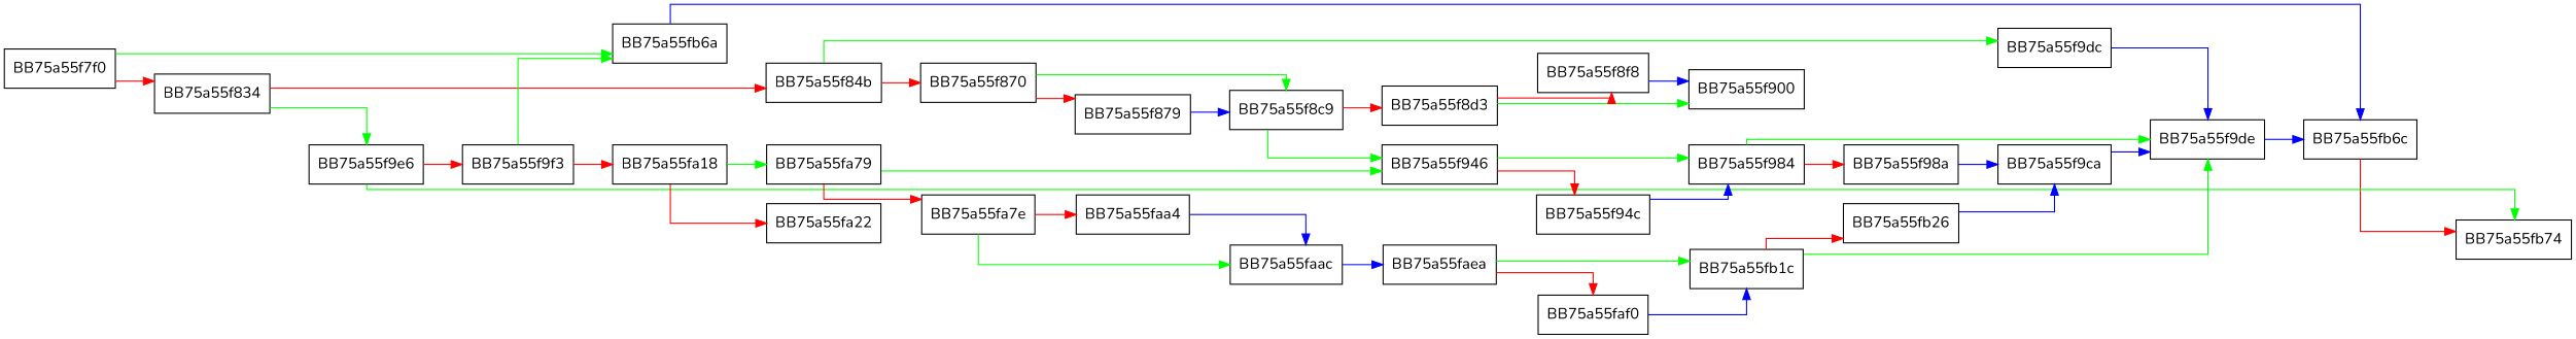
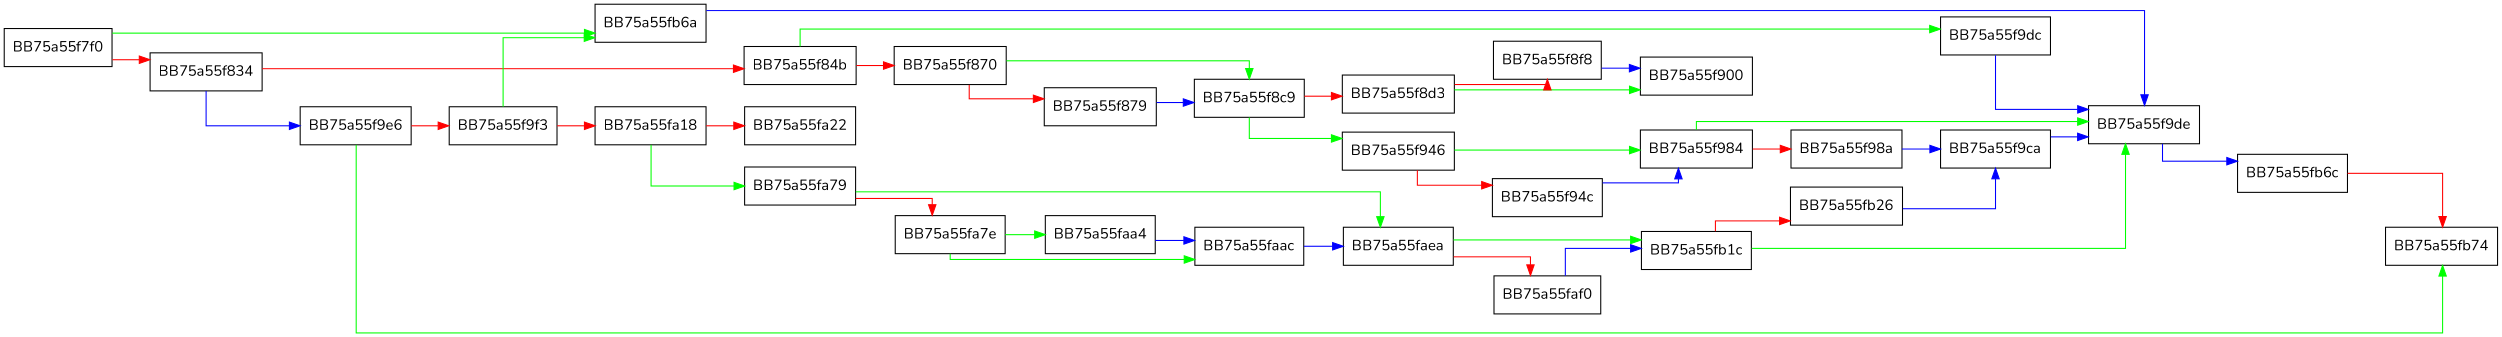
  digraph {
    fontname=Nunito
    rankdir=LR
    splines=ortho
    node [fontname=Nunito shape=box]
    edge [color=red fontname=Nunito]
    BB75a55f7f0
    BB75a55fb6a
    BB75a55f834
    BB75a55fb6c
    BB75a55f9e6
    BB75a55f84b
    BB75a55fb74
    BB75a55f9f3
    BB75a55f9dc
    BB75a55f870
    BB75a55fa18
    BB75a55f9de
    BB75a55f8c9
    BB75a55f879
    BB75a55f946
    BB75a55f8d3
    BB75a55f984
    BB75a55f94c
    BB75a55f900
    BB75a55f8f8
    BB75a55f98a
    BB75a55f9ca
    BB75a55fa79
    BB75a55fa22
    BB75a55faea
    BB75a55fa7e
    BB75a55fb1c
    BB75a55faf0
    BB75a55faac
    BB75a55faa4
    BB75a55fb26
    BB75a55f7f0 -> BB75a55fb6a [color=green]
    BB75a55f7f0 -> BB75a55f834
-   BB75a55fb6a -> BB75a55fb6c [color=blue]
-   BB75a55f834 -> BB75a55f9e6 [color=green]
+   BB75a55fb6a -> BB75a55f9de [color=blue]
+   BB75a55f834 -> BB75a55f9e6 [color=blue]
    BB75a55f834 -> BB75a55f84b
    BB75a55fb6c -> BB75a55fb74
    BB75a55f9e6 -> BB75a55fb74 [color=green]
    BB75a55f9e6 -> BB75a55f9f3
    BB75a55f84b -> BB75a55f9dc [color=green]
    BB75a55f84b -> BB75a55f870
    BB75a55f9f3 -> BB75a55fb6a [color=green]
    BB75a55f9f3 -> BB75a55fa18
    BB75a55f9dc -> BB75a55f9de [color=blue]
    BB75a55f870 -> BB75a55f8c9 [color=green]
    BB75a55f870 -> BB75a55f879
    BB75a55fa18 -> BB75a55fa79 [color=green]
    BB75a55fa18 -> BB75a55fa22
    BB75a55f9de -> BB75a55fb6c [color=blue]
    BB75a55f8c9 -> BB75a55f946 [color=green]
    BB75a55f8c9 -> BB75a55f8d3
    BB75a55f879 -> BB75a55f8c9 [color=blue]
    BB75a55f946 -> BB75a55f984 [color=green]
    BB75a55f946 -> BB75a55f94c
    BB75a55f8d3 -> BB75a55f900 [color=green]
    BB75a55f8d3 -> BB75a55f8f8
    BB75a55f984 -> BB75a55f9de [color=green]
    BB75a55f984 -> BB75a55f98a
    BB75a55f94c -> BB75a55f984 [color=blue]
    BB75a55f8f8 -> BB75a55f900 [color=blue]
    BB75a55f98a -> BB75a55f9ca [color=blue]
    BB75a55f9ca -> BB75a55f9de [color=blue]
-   BB75a55fa79 -> BB75a55f946 [color=green]
+   BB75a55fa79 -> BB75a55faea [color=green]
    BB75a55fa79 -> BB75a55fa7e
    BB75a55faea -> BB75a55fb1c [color=green]
    BB75a55faea -> BB75a55faf0
    BB75a55fa7e -> BB75a55faac [color=green]
-   BB75a55fa7e -> BB75a55faa4
+   BB75a55fa7e -> BB75a55faa4 [color=green]
    BB75a55fb1c -> BB75a55f9de [color=green]
    BB75a55fb1c -> BB75a55fb26
    BB75a55faf0 -> BB75a55fb1c [color=blue]
    BB75a55faac -> BB75a55faea [color=blue]
    BB75a55faa4 -> BB75a55faac [color=blue]
    BB75a55fb26 -> BB75a55f9ca [color=blue]
  }
